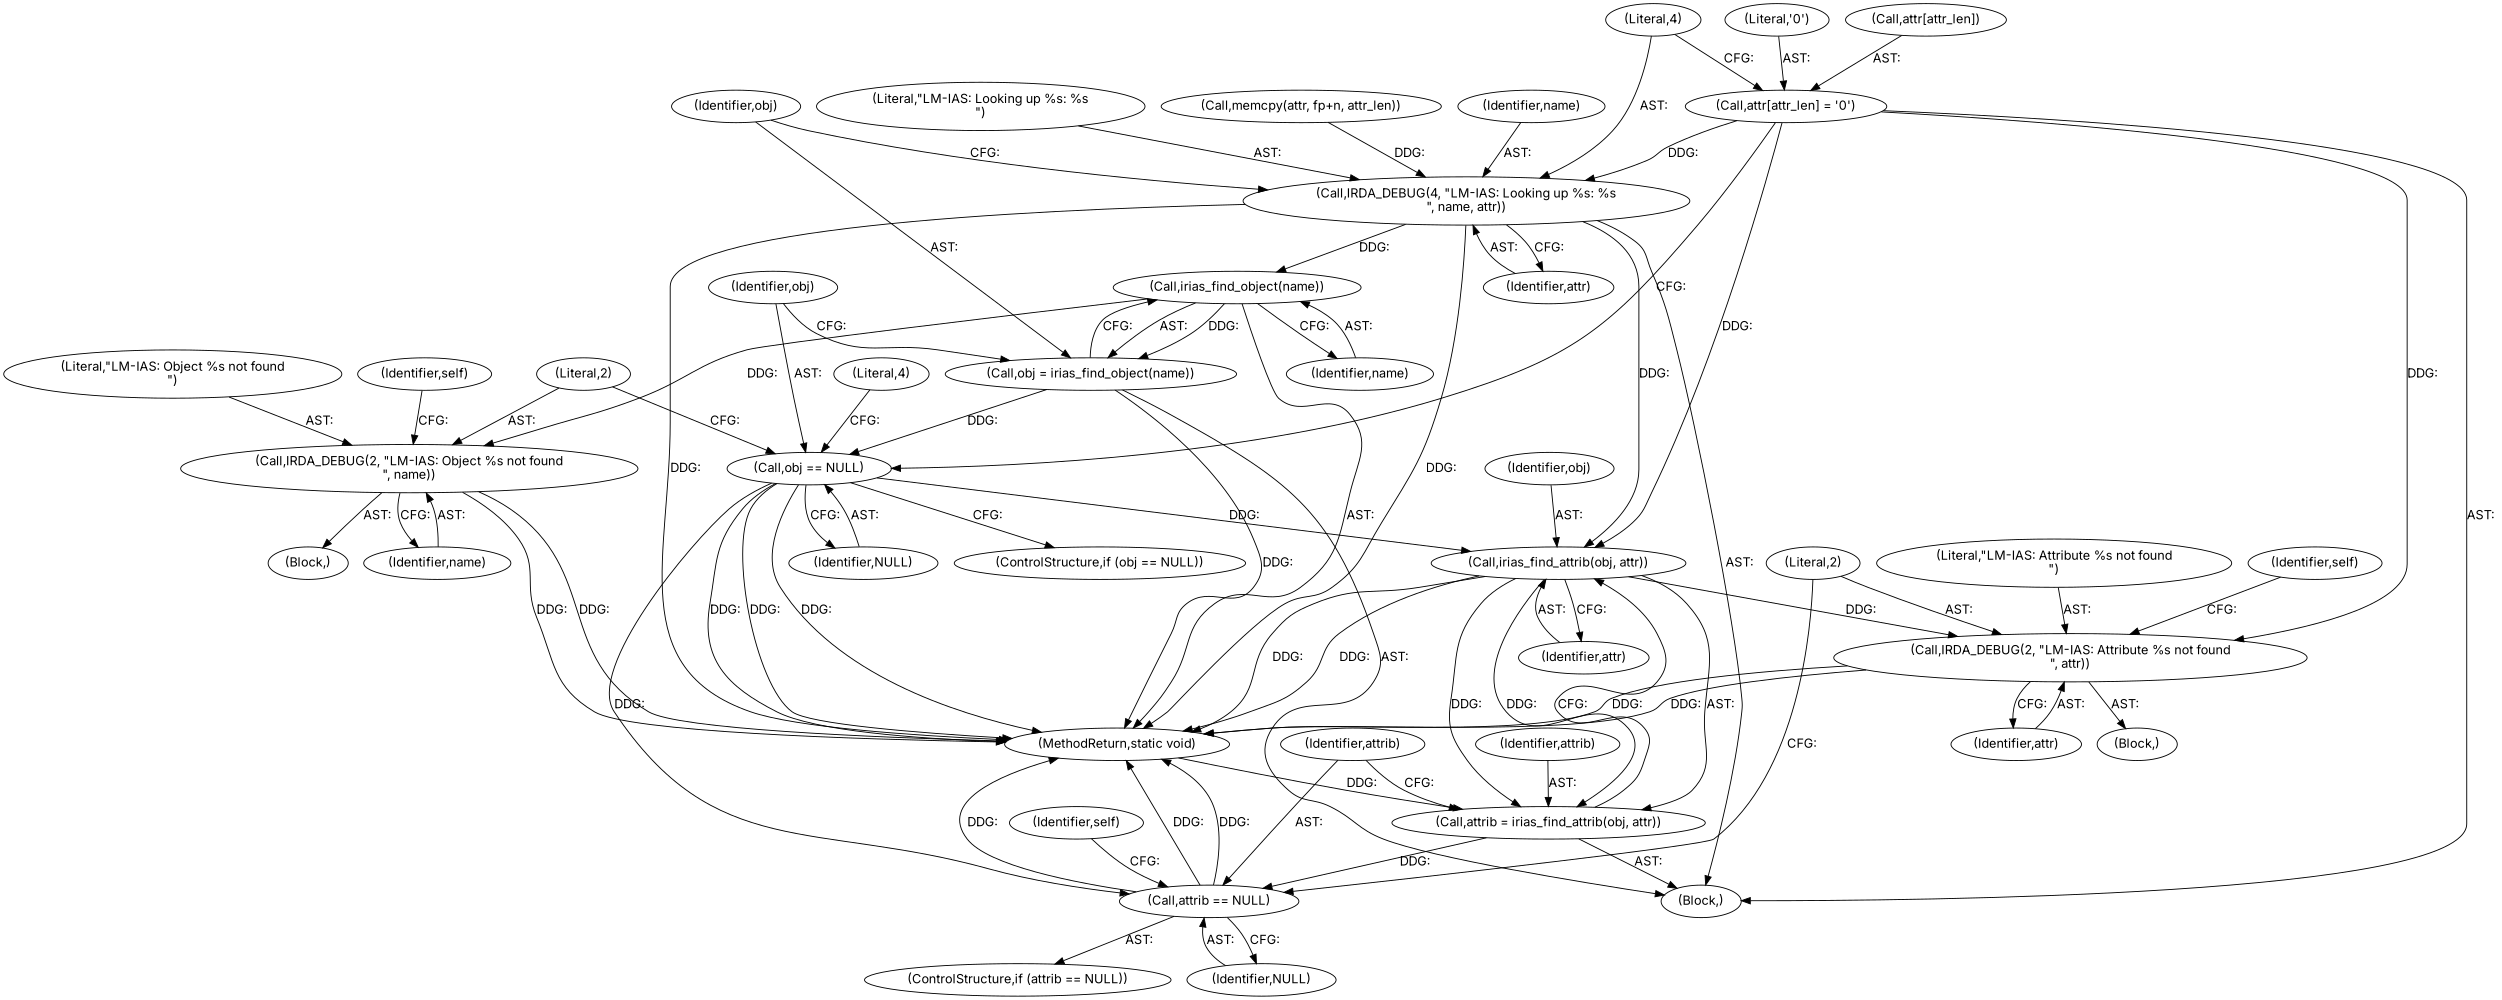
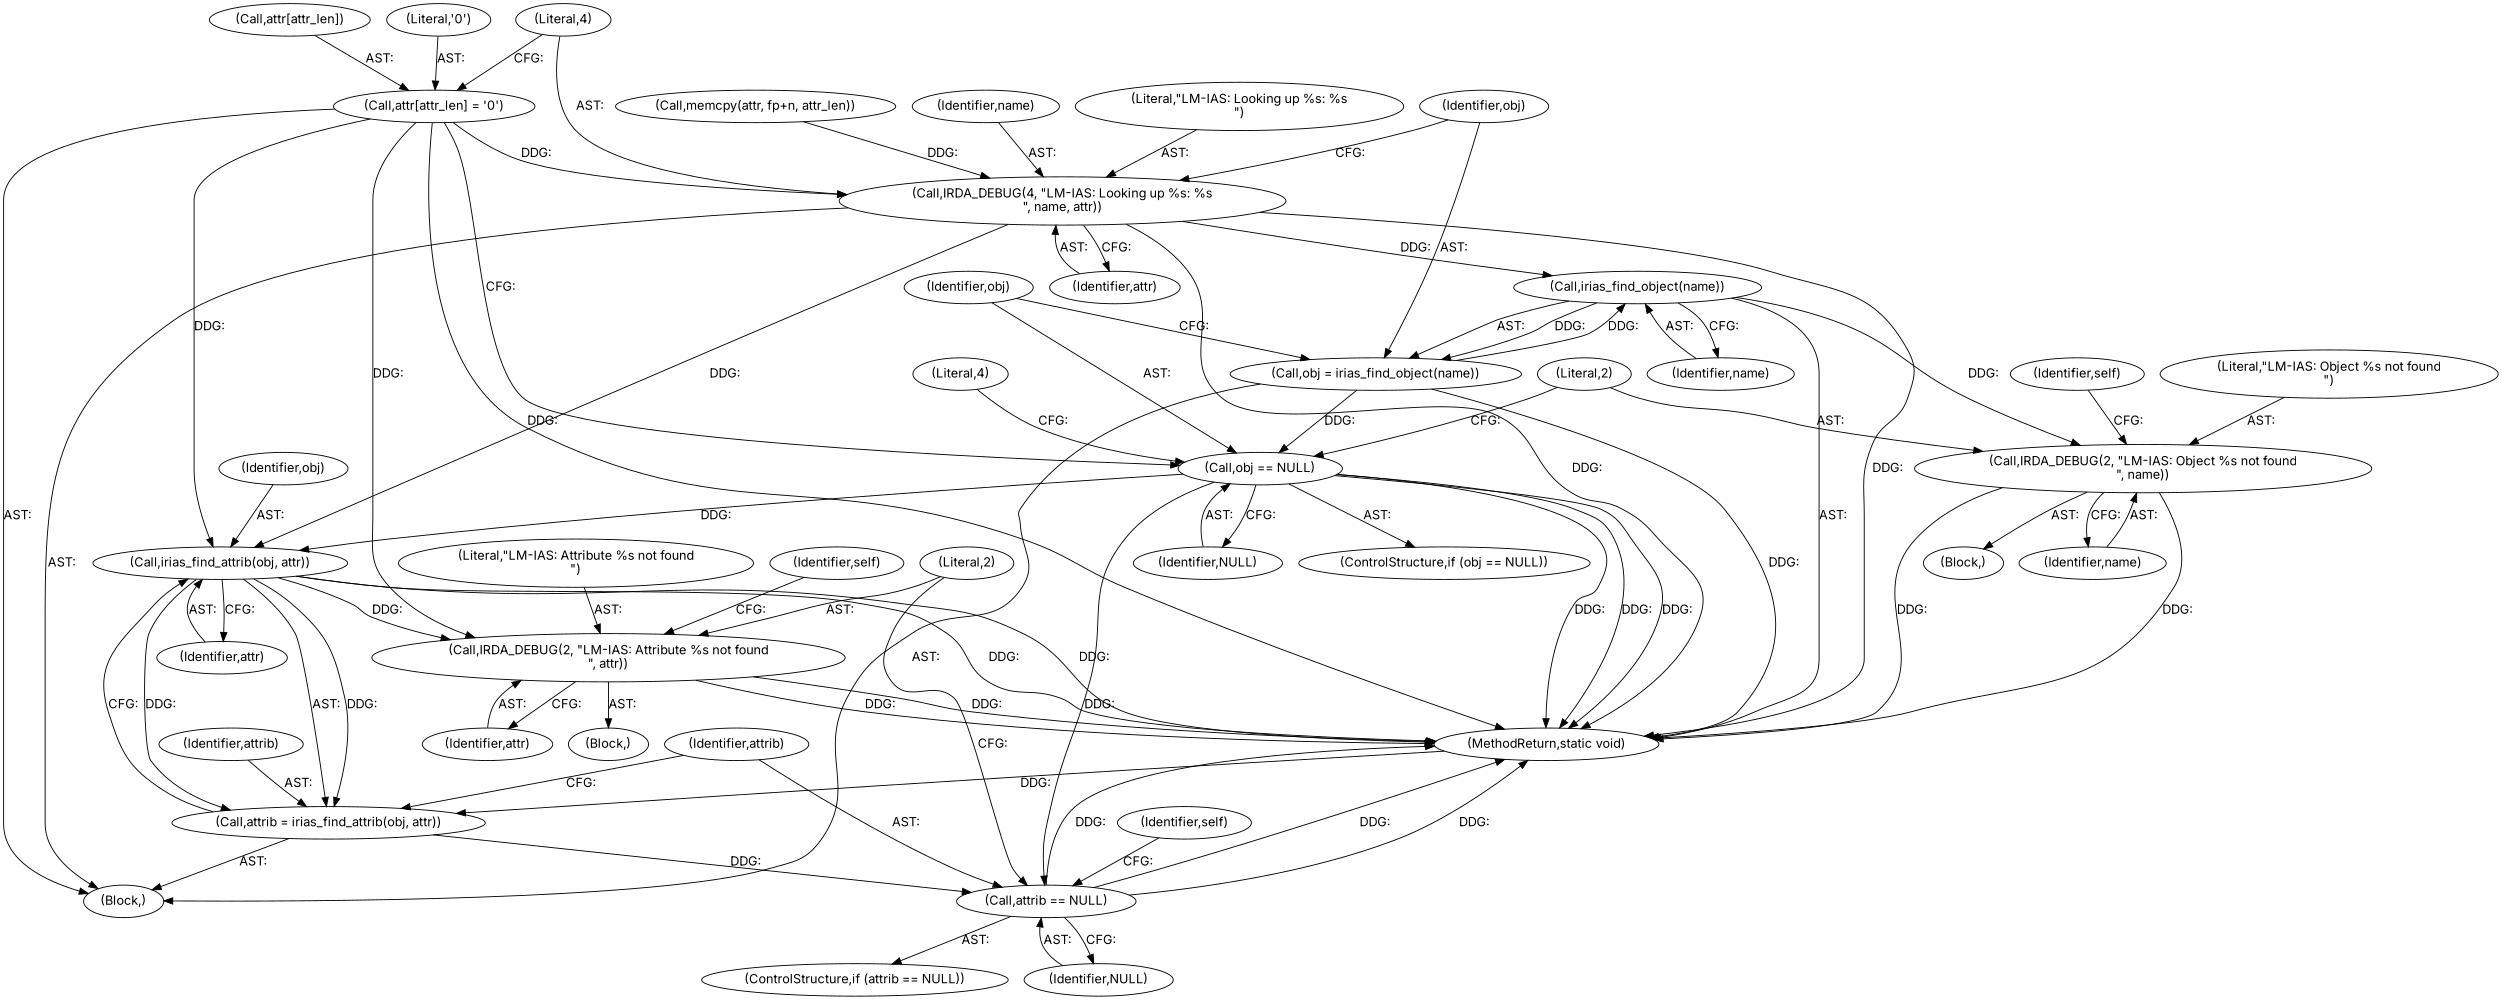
  digraph {
    fontname=Inter
    node [fontname=Inter]
    edge [fontname=Inter]
    n1 [label="(Call,attr[attr_len] = '\0')"]
    n2 [label="(Call,IRDA_DEBUG(4, \"LM-IAS: Looking up %s: %s\n\", name, attr))"]
    n3 [label="(Call,irias_find_attrib(obj, attr))"]
    n4 [label="(Call,IRDA_DEBUG(2, \"LM-IAS: Attribute %s not found\n\", attr))"]
    n5 [label="(Block,)"]
    n6 [label="(MethodReturn,static void)"]
    n7 [label="(Call,obj == NULL)"]
    n8 [label="(Call,irias_find_object(name))"]
    n9 [label="(Identifier,attr)"]
    n10 [label="(Call,attrib = irias_find_attrib(obj, attr))"]
    n11 [label="(Identifier,attr)"]
    n12 [label="(Identifier,attr)"]
    n13 [label="(Block,)"]
    n14 [label="(Literal,'\0')"]
    n15 [label="(Call,obj = irias_find_object(name))"]
    n16 [label="(Call,IRDA_DEBUG(2, \"LM-IAS: Object %s not found\n\", name))"]
    n17 [label="(Identifier,name)"]
    n18 [label="(Identifier,name)"]
    n19 [label="(Block,)"]
    n20 [label="(Call,attrib == NULL)"]
    n21 [label="(Identifier,NULL)"]
    n22 [label="(ControlStructure,if (obj == NULL))"]
    n23 [label="(ControlStructure,if (attrib == NULL))"]
    n24 [label="(Identifier,NULL)"]
    n25 [label="(Identifier,obj)"]
    n26 [label="(Literal,4)"]
    n27 [label="(Call,attr[attr_len])"]
    n28 [label="(Literal,\"LM-IAS: Attribute %s not found\n\")"]
    n29 [label="(Literal,\"LM-IAS: Looking up %s: %s\n\")"]
    n30 [label="(Identifier,self)"]
    n31 [label="(Literal,4)"]
    n32 [label="(Identifier,self)"]
    n33 [label="(Literal,2)"]
    n34 [label="(Literal,2)"]
    n35 [label="(Identifier,obj)"]
    n36 [label="(Identifier,obj)"]
    n37 [label="(Identifier,attrib)"]
    n38 [label="(Identifier,self)"]
    n39 [label="(Call,memcpy(attr, fp+n, attr_len))"]
    n40 [label="(Identifier,name)"]
    n41 [label="(Literal,\"LM-IAS: Object %s not found\n\")"]
    n42 [label="(Identifier,attrib)"]
    n1 -> n2 [label="DDG: "]
    n1 -> n3 [label="DDG: "]
    n1 -> n4 [label="DDG: "]
    n1 -> n5 [label="AST: "]
+   n1 -> n6 [label="DDG: "]
    n1 -> n7 [label="CFG: "]
    n2 -> n3 [label="DDG: "]
    n2 -> n5 [label="AST: "]
    n2 -> n6 [label="DDG: "]
    n2 -> n6 [label="DDG: "]
    n2 -> n8 [label="DDG: "]
    n2 -> n9 [label="CFG: "]
    n3 -> n4 [label="DDG: "]
    n3 -> n6 [label="DDG: "]
    n3 -> n6 [label="DDG: "]
    n3 -> n10 [label="AST: "]
    n3 -> n10 [label="DDG: "]
    n3 -> n10 [label="DDG: "]
    n3 -> n11 [label="CFG: "]
    n4 -> n6 [label="DDG: "]
    n4 -> n6 [label="DDG: "]
    n4 -> n12 [label="CFG: "]
    n4 -> n13 [label="AST: "]
    n6 -> n10 [label="DDG: "]
    n7 -> n3 [label="DDG: "]
    n7 -> n6 [label="DDG: "]
    n7 -> n6 [label="DDG: "]
    n7 -> n6 [label="DDG: "]
    n7 -> n20 [label="DDG: "]
    n7 -> n21 [label="CFG: "]
-   n7 -> n22 [label="CFG: "]
+   n7 -> n22 [label="AST: "]
    n8 -> n6 [label="AST: "]
    n8 -> n15 [label="AST: "]
    n8 -> n15 [label="DDG: "]
    n8 -> n16 [label="DDG: "]
    n8 -> n17 [label="CFG: "]
    n9 -> n2 [label="AST: "]
    n10 -> n3 [label="CFG: "]
    n10 -> n5 [label="AST: "]
    n10 -> n20 [label="DDG: "]
    n11 -> n3 [label="AST: "]
    n12 -> n4 [label="AST: "]
    n14 -> n1 [label="AST: "]
    n15 -> n5 [label="AST: "]
    n15 -> n6 [label="DDG: "]
    n15 -> n7 [label="DDG: "]
-   n15 -> n8 [label="CFG: "]
+   n15 -> n8 [label="DDG: "]
    n16 -> n6 [label="DDG: "]
    n16 -> n6 [label="DDG: "]
    n16 -> n18 [label="CFG: "]
    n16 -> n19 [label="AST: "]
    n17 -> n8 [label="AST: "]
    n18 -> n16 [label="AST: "]
    n20 -> n6 [label="DDG: "]
    n20 -> n6 [label="DDG: "]
    n20 -> n6 [label="DDG: "]
    n20 -> n23 [label="AST: "]
    n20 -> n24 [label="CFG: "]
    n21 -> n7 [label="AST: "]
    n24 -> n20 [label="AST: "]
    n25 -> n3 [label="AST: "]
    n26 -> n1 [label="CFG: "]
    n26 -> n2 [label="AST: "]
    n27 -> n1 [label="AST: "]
    n28 -> n4 [label="AST: "]
    n29 -> n2 [label="AST: "]
    n30 -> n20 [label="CFG: "]
    n31 -> n7 [label="CFG: "]
    n32 -> n16 [label="CFG: "]
    n33 -> n7 [label="CFG: "]
    n33 -> n16 [label="AST: "]
    n34 -> n4 [label="AST: "]
    n34 -> n20 [label="CFG: "]
    n35 -> n7 [label="AST: "]
    n35 -> n15 [label="CFG: "]
    n36 -> n2 [label="CFG: "]
    n36 -> n15 [label="AST: "]
    n37 -> n10 [label="CFG: "]
    n37 -> n20 [label="AST: "]
    n38 -> n4 [label="CFG: "]
    n39 -> n2 [label="DDG: "]
    n40 -> n2 [label="AST: "]
    n41 -> n16 [label="AST: "]
    n42 -> n10 [label="AST: "]
  }
